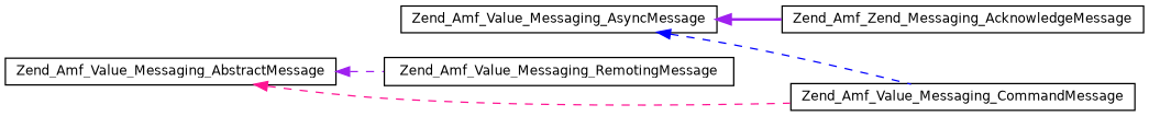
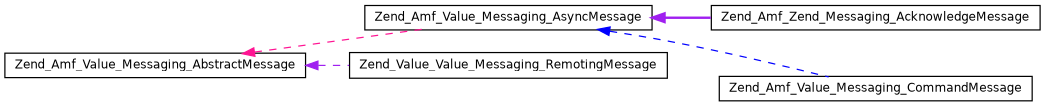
  digraph {
    rankdir=LR
    node [color=black fillcolor=white fontname=Helvetica fontsize=10 shape=record style=filled]
    edge [color=purple dir=back fontname=Helvetica fontsize=10 labelfontname=Helvetica labelfontsize=10 style=dashed]
    n1 [height=0.2 label=Zend_Amf_Value_Messaging_AbstractMessage width=0.4]
    n2 [height=0.2 label=Zend_Amf_Value_Messaging_AsyncMessage width=0.4]
-   n3 [height=0.2 label=Zend_Amf_Value_Messaging_RemotingMessage width=0.4]
+   n3 [height=0.2 label=Zend_Value_Value_Messaging_RemotingMessage width=0.4]
    n4 [height=0.2 label=Zend_Amf_Zend_Messaging_AcknowledgeMessage width=0.4]
    n5 [height=0.2 label=Zend_Amf_Value_Messaging_CommandMessage width=0.4]
-   n1 -> n5 [color=deeppink]
+   n1 -> n2 [color=deeppink]
    n1 -> n3
    n2 -> n4 [style=bold]
    n2 -> n5 [color=blue]
  }
